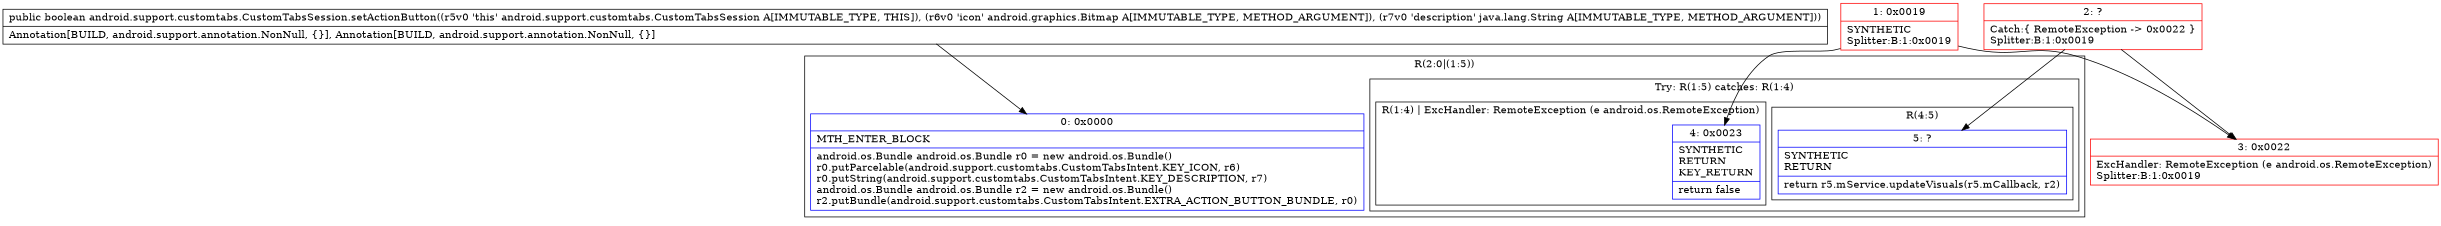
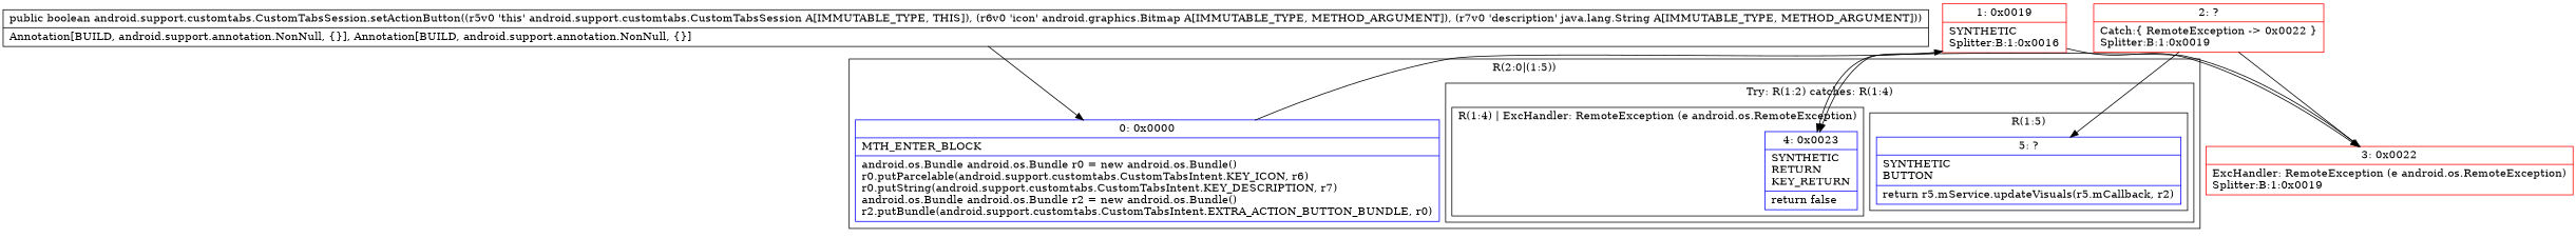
  digraph {
    node [color=blue shape=record]
-   n1 [label="{5\:\ ?|SYNTHETIC\lRETURN\l|return r5.mService.updateVisuals(r5.mCallback, r2)\l}"]
+   n1 [label="{5\:\ ?|SYNTHETIC\lBUTTON\l|return r5.mService.updateVisuals(r5.mCallback, r2)\l}"]
    n2 [label="{4\:\ 0x0023|SYNTHETIC\lRETURN\lKEY_RETURN\l|return false\l}"]
    n3 [label="{0\:\ 0x0000|MTH_ENTER_BLOCK\l|android.os.Bundle android.os.Bundle r0 = new android.os.Bundle()\lr0.putParcelable(android.support.customtabs.CustomTabsIntent.KEY_ICON, r6)\lr0.putString(android.support.customtabs.CustomTabsIntent.KEY_DESCRIPTION, r7)\landroid.os.Bundle android.os.Bundle r2 = new android.os.Bundle()\lr2.putBundle(android.support.customtabs.CustomTabsIntent.EXTRA_ACTION_BUTTON_BUNDLE, r0)\l}"]
-   n4 [color=red label="{1\:\ 0x0019|SYNTHETIC\lSplitter:B:1:0x0019\l}"]
+   n4 [color=red label="{1\:\ 0x0019|SYNTHETIC\lSplitter:B:1:0x0016\l}"]
    n5 [color=red label="{3\:\ 0x0022|ExcHandler: RemoteException (e android.os.RemoteException)\lSplitter:B:1:0x0019\l}"]
    n6 [color=red label="{2\:\ ?|Catch:\{ RemoteException \-\> 0x0022 \}\lSplitter:B:1:0x0019\l}"]
    n7 [label="{public boolean android.support.customtabs.CustomTabsSession.setActionButton((r5v0 'this' android.support.customtabs.CustomTabsSession A[IMMUTABLE_TYPE, THIS]), (r6v0 'icon' android.graphics.Bitmap A[IMMUTABLE_TYPE, METHOD_ARGUMENT]), (r7v0 'description' java.lang.String A[IMMUTABLE_TYPE, METHOD_ARGUMENT]))  | Annotation[BUILD, android.support.annotation.NonNull, \{\}], Annotation[BUILD, android.support.annotation.NonNull, \{\}]\l}" color=""]
    subgraph cluster_1 {
      label="R(2:0|(1:5))"
      n3
      subgraph cluster_2 {
-       label="Try: R(1:5) catches: R(1:4)"
+       label="Try: R(1:2) catches: R(1:4)"
        subgraph cluster_3 {
-         label="R(4:5)"
+         label="R(1:5)"
          n1
        }
        subgraph cluster_4 {
          label="R(1:4) | ExcHandler: RemoteException (e android.os.RemoteException)\l"
          n2
        }
      }
    }
    subgraph cluster_5 {
      label="R(1:4) | ExcHandler: RemoteException (e android.os.RemoteException)\l"
    }
+   n3 -> n4
    n4 -> n2
    n4 -> n5
+   n5 -> n2
    n6 -> n1
    n6 -> n5
    n7 -> n3
  }
